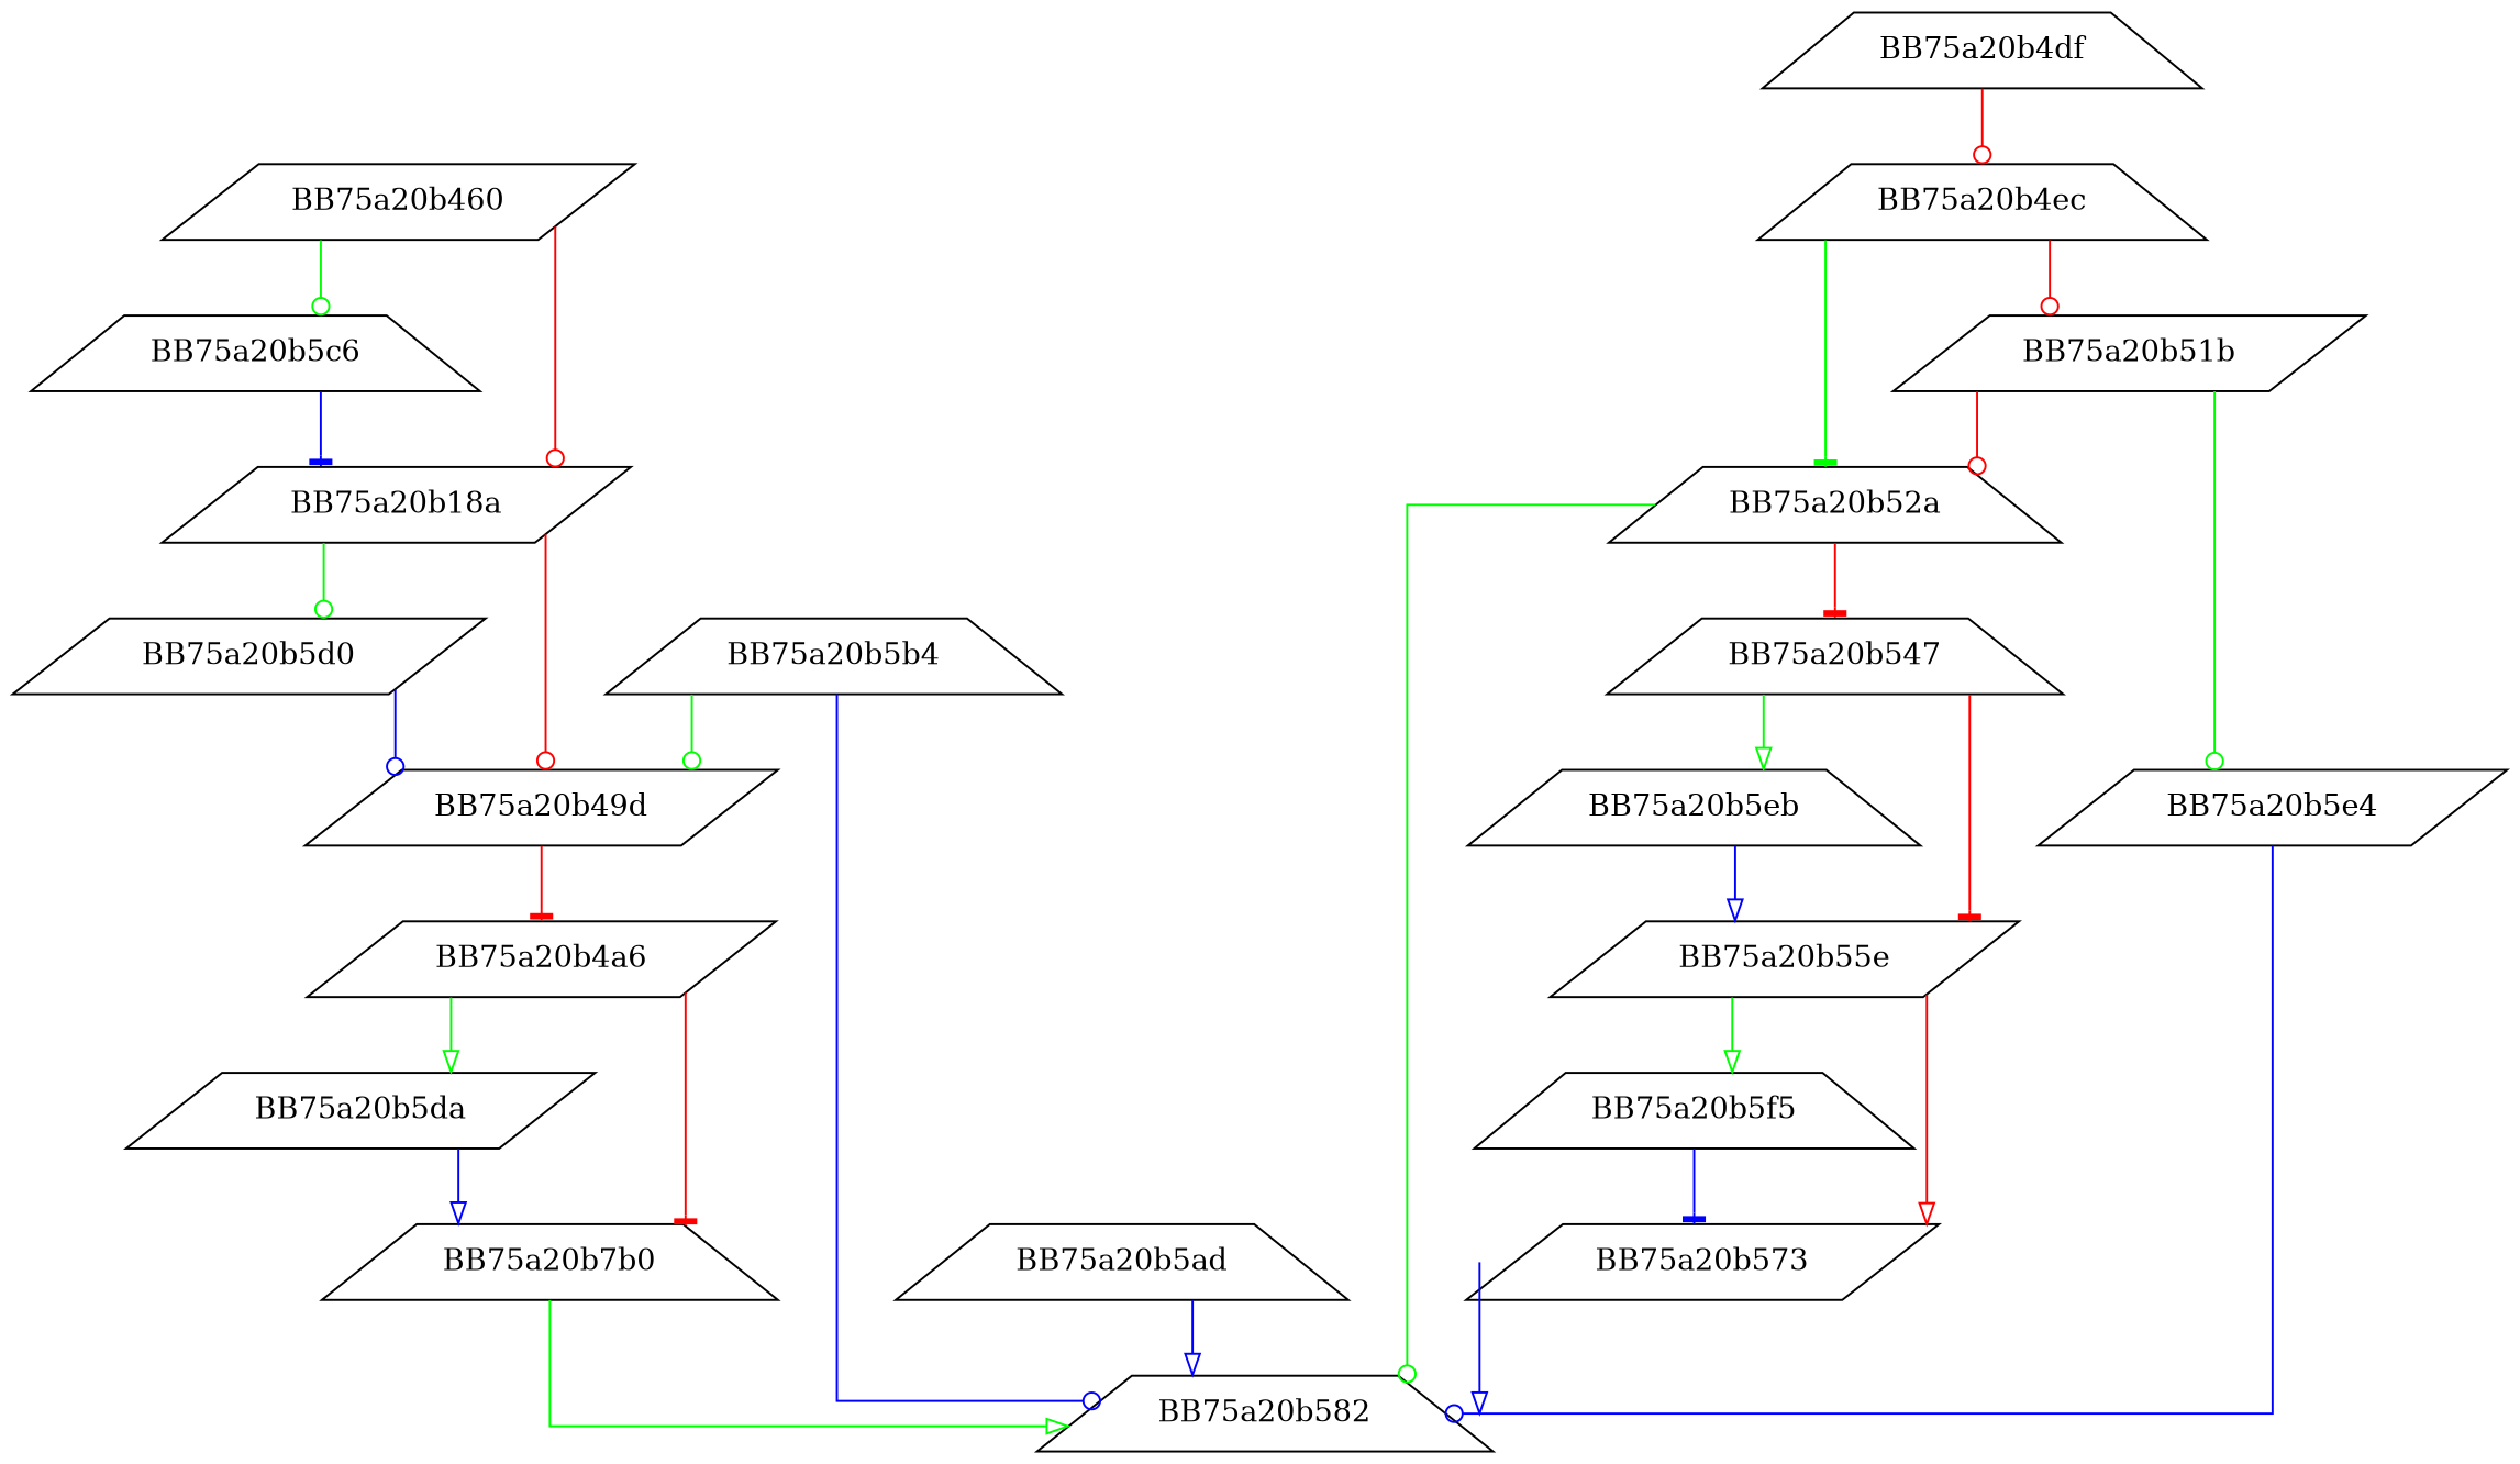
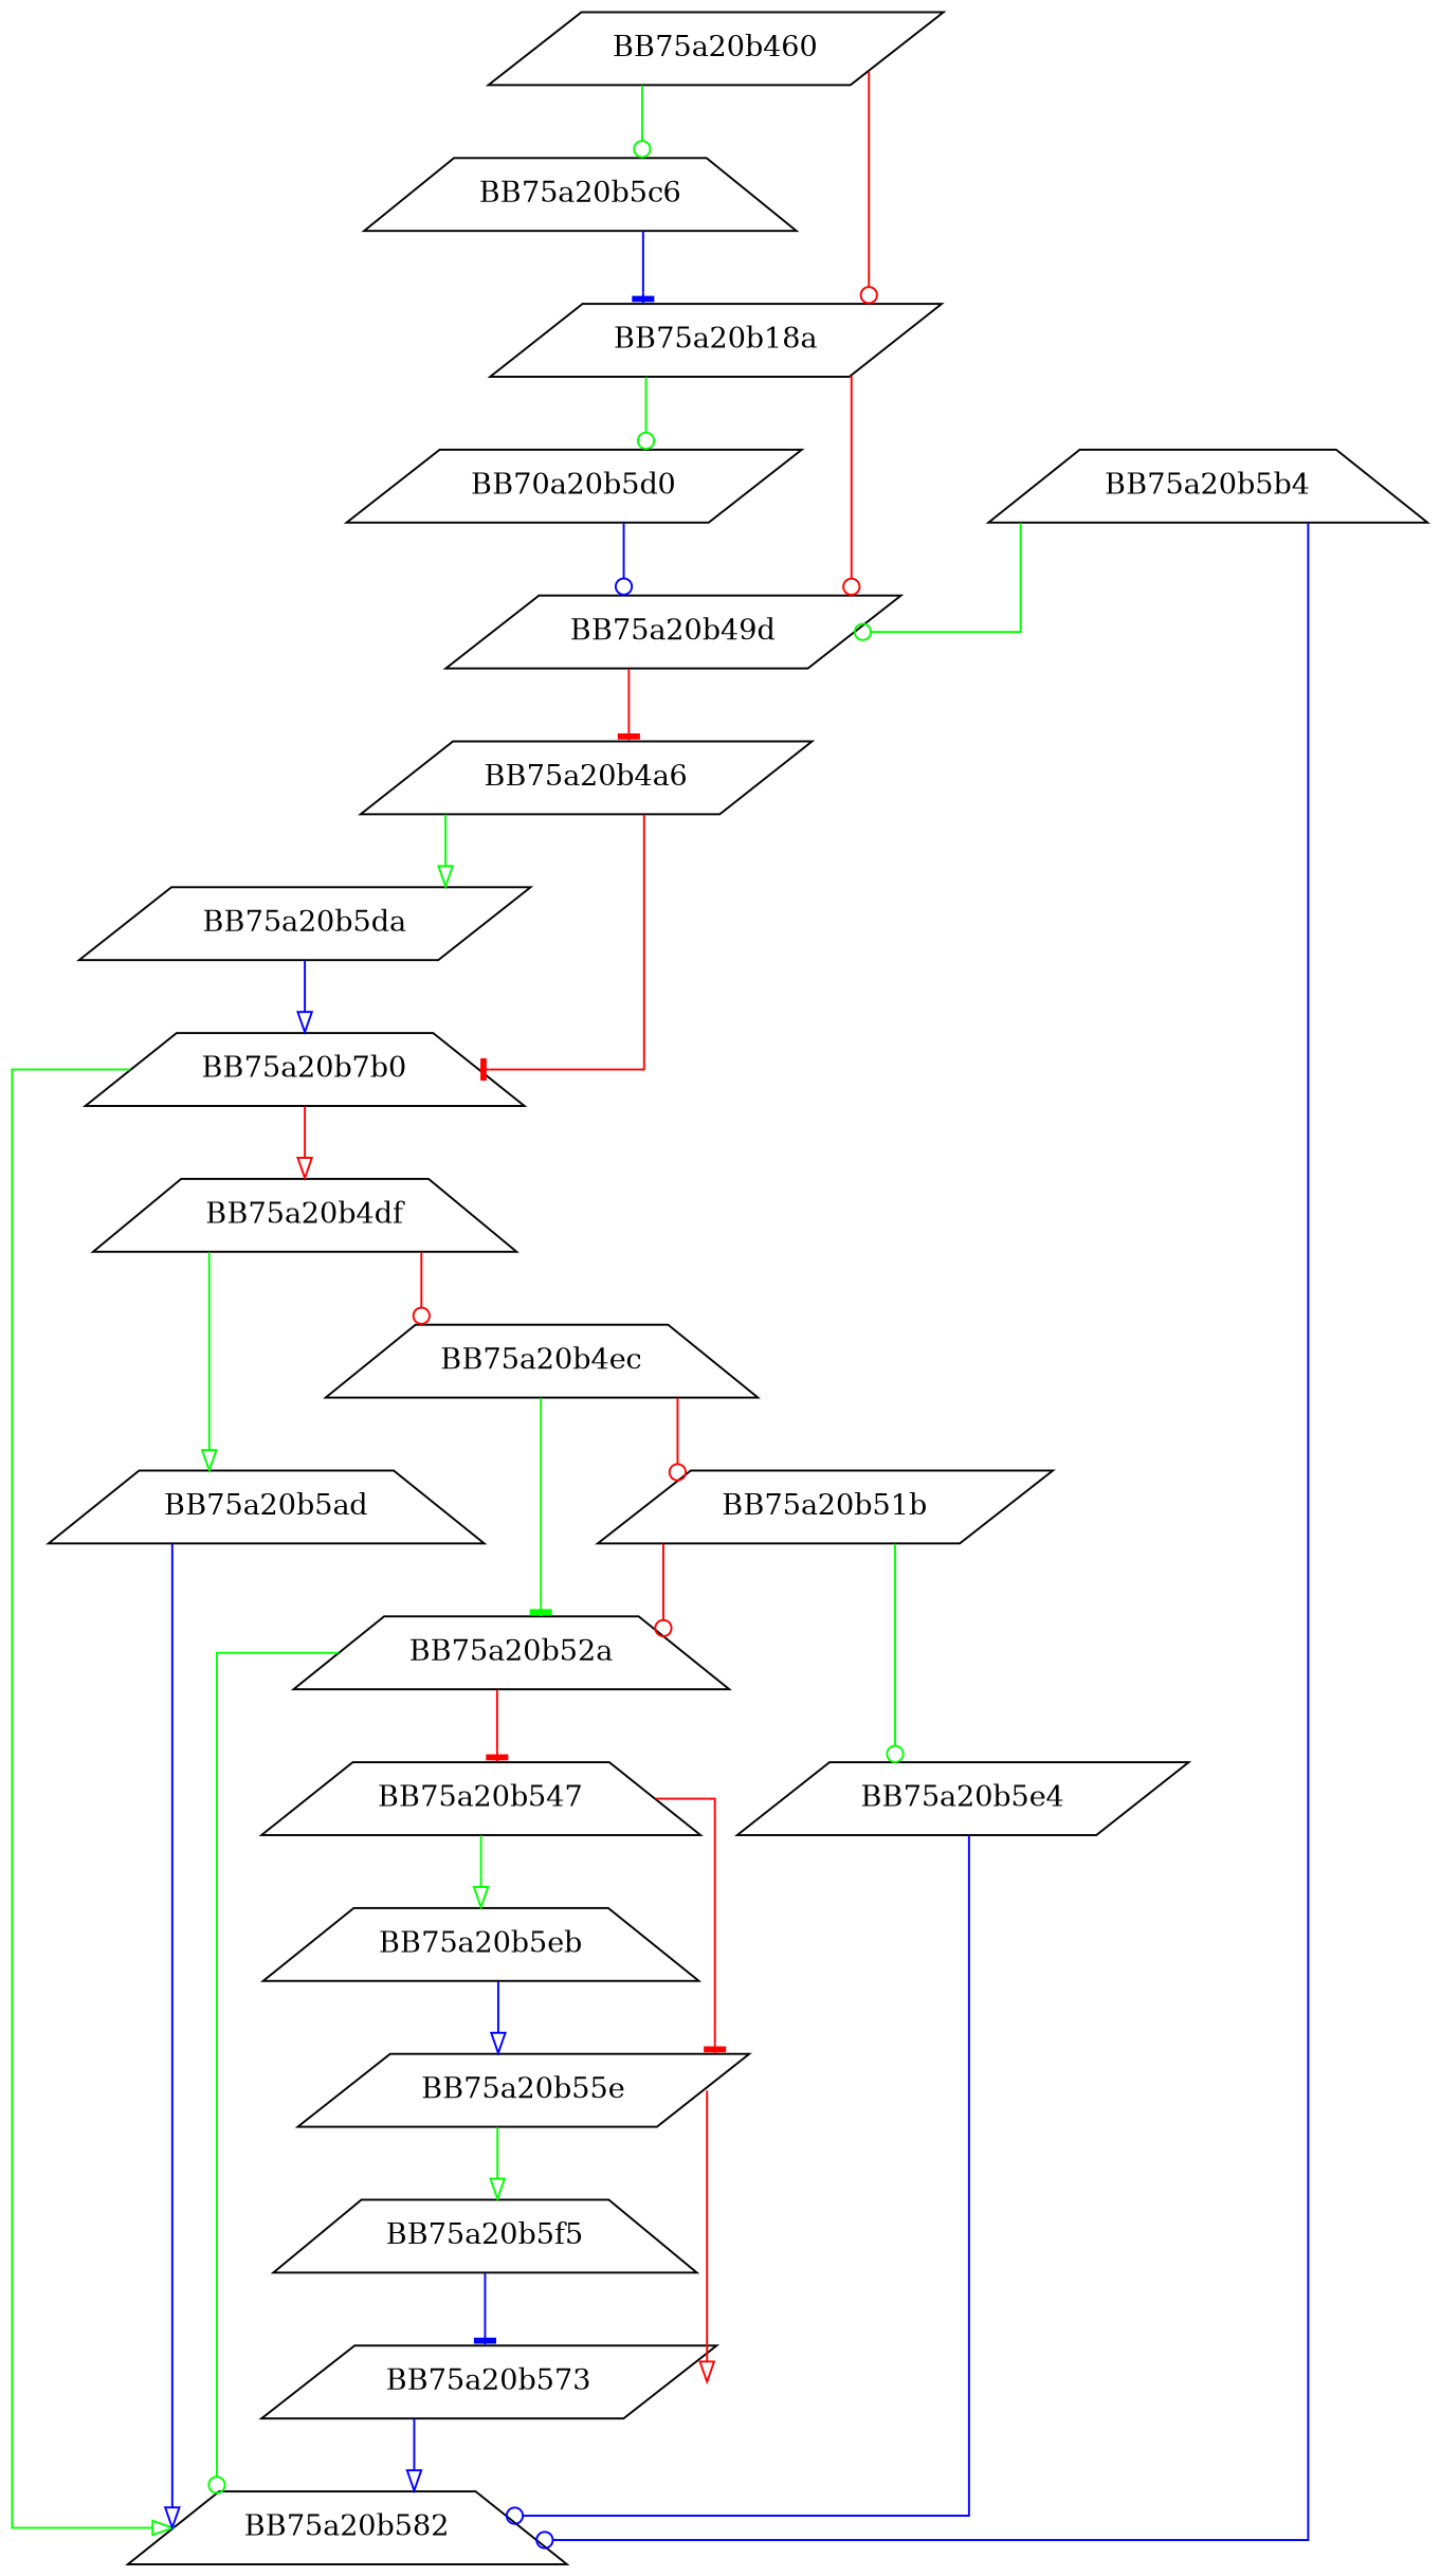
  digraph {
    splines=ortho
    node [shape=trapezium]
    edge [arrowhead=odot color=green]
    BB75a20b460 [shape=parallelogram]
    BB75a20b5c6
    n3 [label=BB75a20b18a shape=parallelogram]
-   BB75a20b5d0 [shape=parallelogram]
+   BB75a20b5d0 [shape=parallelogram label=BB70a20b5d0]
    BB75a20b49d [shape=parallelogram]
    BB75a20b4a6 [shape=parallelogram]
    BB75a20b5b4
    BB75a20b582
    BB75a20b5da [shape=parallelogram]
    n10 [label=BB75a20b7b0]
    BB75a20b4df
    BB75a20b5ad
    BB75a20b4ec
    BB75a20b52a
    BB75a20b51b [shape=parallelogram]
    BB75a20b547
    BB75a20b5e4 [shape=parallelogram]
    BB75a20b5eb
    BB75a20b55e [shape=parallelogram]
    BB75a20b5f5
    BB75a20b573 [shape=parallelogram]
    BB75a20b460 -> BB75a20b5c6
    BB75a20b460 -> n3 [color=red]
    BB75a20b5c6 -> n3 [arrowhead=tee color=blue]
    n3 -> BB75a20b5d0
    n3 -> BB75a20b49d [color=red]
    BB75a20b5d0 -> BB75a20b49d [color=blue]
    BB75a20b49d -> BB75a20b4a6 [arrowhead=tee color=red]
    BB75a20b4a6 -> BB75a20b5da [arrowhead=onormal]
    BB75a20b4a6 -> n10 [arrowhead=tee color=red]
    BB75a20b5b4 -> BB75a20b49d
    BB75a20b5b4 -> BB75a20b582 [color=blue]
    BB75a20b5da -> n10 [arrowhead=onormal color=blue]
    n10 -> BB75a20b582 [arrowhead=onormal]
+   n10 -> BB75a20b4df [arrowhead=onormal color=red]
+   BB75a20b4df -> BB75a20b5ad [arrowhead=onormal]
    BB75a20b4df -> BB75a20b4ec [color=red]
    BB75a20b5ad -> BB75a20b582 [arrowhead=onormal color=blue]
    BB75a20b4ec -> BB75a20b52a [arrowhead=tee]
    BB75a20b4ec -> BB75a20b51b [color=red]
    BB75a20b52a -> BB75a20b582
    BB75a20b52a -> BB75a20b547 [arrowhead=tee color=red]
    BB75a20b51b -> BB75a20b52a [color=red]
    BB75a20b51b -> BB75a20b5e4
    BB75a20b547 -> BB75a20b5eb [arrowhead=onormal]
    BB75a20b547 -> BB75a20b55e [arrowhead=tee color=red]
    BB75a20b5e4 -> BB75a20b582 [color=blue]
    BB75a20b5eb -> BB75a20b55e [arrowhead=onormal color=blue]
    BB75a20b55e -> BB75a20b5f5 [arrowhead=onormal]
    BB75a20b55e -> BB75a20b573 [arrowhead=onormal color=red]
    BB75a20b5f5 -> BB75a20b573 [arrowhead=tee color=blue]
    BB75a20b573 -> BB75a20b582 [arrowhead=onormal color=blue]
  }
